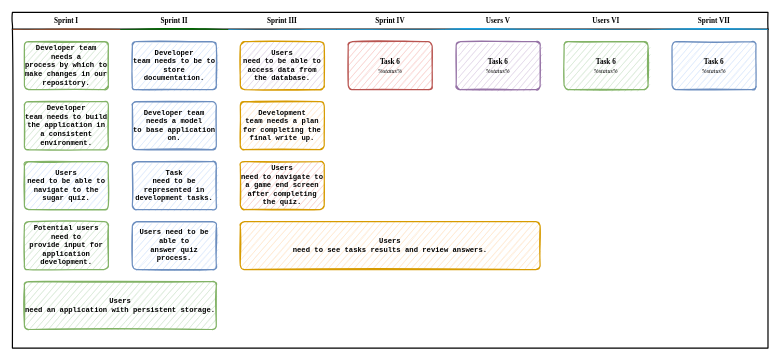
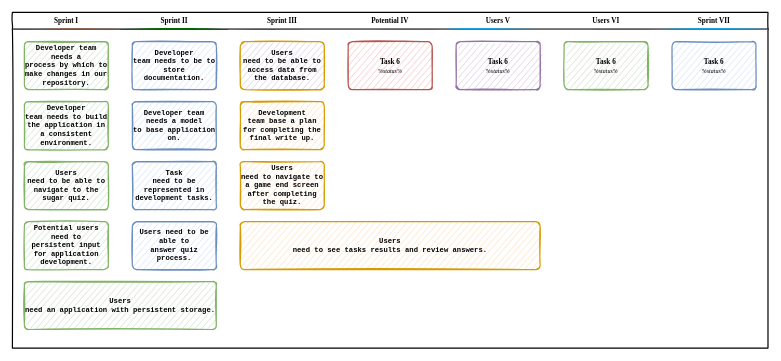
  <mxCell id="0" />
  <mxCell id="1" parent="0" />
  <mxCell id="2" value="" style="swimlane;fontStyle=2;childLayout=stackLayout;horizontal=1;startSize=28;horizontalStack=1;resizeParent=1;resizeParentMax=0;resizeLast=0;collapsible=0;marginBottom=0;swimlaneFillColor=none;fontFamily=Permanent Marker;fontSize=16;points=[];verticalAlign=top;stackBorder=0;resizable=1;strokeWidth=2;sketch=1;disableMultiStroke=1;" parent="1" vertex="1"><mxGeometry x="20" y="20" width="1260" height="560" as="geometry" /></mxCell>
  <mxCell id="3" value="Sprint I" style="swimlane;strokeWidth=2;fontFamily=Permanent Marker;html=0;startSize=1;verticalAlign=bottom;spacingBottom=5;points=[];childLayout=stackLayout;stackBorder=20;stackSpacing=20;resizeLast=0;resizeParent=1;horizontalStack=0;collapsible=0;sketch=1;strokeColor=none;fillStyle=solid;fillColor=#A0522D;" parent="2" vertex="1"><mxGeometry y="28" width="180" height="532" as="geometry" /></mxCell>
  <mxCell id="4" value="&lt;font style=&quot;font-size: 12px&quot;&gt;&lt;span&gt;Developer team needs a&lt;br&gt;     process by which to make changes in our repository.&lt;br&gt;&lt;/span&gt;&lt;/font&gt;" style="whiteSpace=wrap;html=1;strokeWidth=2;fillColor=#d5e8d4;fontStyle=1;spacingTop=0;rounded=1;arcSize=9;points=[];sketch=1;fontFamily=Courier New;hachureGap=8;fillWeight=1;strokeColor=#82b366;" parent="3" vertex="1"><mxGeometry x="20" y="21" width="140" height="80" as="geometry" /></mxCell>
  <mxCell id="5" value="Developer&lt;br&gt;team needs to build the application in a consistent environment." style="whiteSpace=wrap;html=1;strokeWidth=2;fillColor=#d5e8d4;fontStyle=1;spacingTop=0;rounded=1;arcSize=9;points=[];sketch=1;fontFamily=Courier New;hachureGap=8;fillWeight=1;strokeColor=#82b366;" parent="3" vertex="1"><mxGeometry x="20" y="121" width="140" height="80" as="geometry" /></mxCell>
- <mxCell id="6" value="Users&lt;br&gt;need to be able to navigate to the sugar quiz." style="whiteSpace=wrap;html=1;strokeWidth=2;fillColor=#dae8fc;fontStyle=1;spacingTop=0;rounded=1;arcSize=9;points=[];sketch=1;fontFamily=Courier New;hachureGap=8;fillWeight=1;strokeColor=#82b366;" parent="3" vertex="1"><mxGeometry x="20" y="221" width="140" height="80" as="geometry" /></mxCell>
- <mxCell id="7" value="&lt;span&gt;Potential users need to&lt;br&gt;     provide input for application development.&lt;br&gt;&lt;/span&gt;" style="whiteSpace=wrap;html=1;strokeWidth=2;fillColor=#d5e8d4;fontStyle=1;spacingTop=0;rounded=1;arcSize=9;points=[];sketch=1;fontFamily=Courier New;hachureGap=8;fillWeight=1;strokeColor=#82b366;" vertex="1" parent="3"><mxGeometry x="20" y="321" width="140" height="80" as="geometry" /></mxCell>
+ <mxCell id="6" value="Users&lt;br&gt;need to be able to navigate to the sugar quiz." style="whiteSpace=wrap;html=1;strokeWidth=2;fillColor=#d5e8d4;fontStyle=1;spacingTop=0;rounded=1;arcSize=9;points=[];sketch=1;fontFamily=Courier New;hachureGap=8;fillWeight=1;strokeColor=#82b366;" parent="3" vertex="1"><mxGeometry x="20" y="221" width="140" height="80" as="geometry" /></mxCell>
+ <mxCell id="7" value="&lt;span&gt;Potential users need to&lt;br&gt;     persistent input for application development.&lt;br&gt;&lt;/span&gt;" style="whiteSpace=wrap;html=1;strokeWidth=2;fillColor=#d5e8d4;fontStyle=1;spacingTop=0;rounded=1;arcSize=9;points=[];sketch=1;fontFamily=Courier New;hachureGap=8;fillWeight=1;strokeColor=#82b366;" vertex="1" parent="3"><mxGeometry x="20" y="321" width="140" height="80" as="geometry" /></mxCell>
  <mxCell id="8" value="Sprint II" style="swimlane;strokeWidth=2;fontFamily=Permanent Marker;html=0;startSize=1;verticalAlign=bottom;spacingBottom=5;points=[];childLayout=stackLayout;stackBorder=20;stackSpacing=20;resizeLast=0;resizeParent=1;horizontalStack=0;collapsible=0;sketch=1;strokeColor=none;fillStyle=solid;fillColor=#006600;" parent="2" vertex="1"><mxGeometry x="180" y="28" width="180" height="532" as="geometry" /></mxCell>
  <mxCell id="9" value="&lt;font style=&quot;font-size: 12px&quot;&gt;Developer&lt;br/&gt;team needs to be to store documentation.&lt;br&gt;&lt;/font&gt;" style="whiteSpace=wrap;html=1;strokeWidth=2;fillColor=#dae8fc;fontStyle=1;spacingTop=0;rounded=1;arcSize=9;points=[];sketch=1;fontFamily=Courier New;hachureGap=8;fillWeight=1;strokeColor=#6c8ebf;align=center;" parent="8" vertex="1"><mxGeometry x="20" y="21" width="140" height="80" as="geometry" /></mxCell>
  <mxCell id="10" value="&lt;font&gt;&lt;span&gt;&lt;font style=&quot;font-size: 12px&quot;&gt;Developer team needs a model&lt;br&gt;     to base application on.&lt;br&gt;&lt;/font&gt;&lt;/span&gt;&lt;/font&gt;" style="whiteSpace=wrap;html=1;strokeWidth=2;fillColor=#dae8fc;fontStyle=1;spacingTop=0;rounded=1;arcSize=9;points=[];sketch=1;fontFamily=Courier New;hachureGap=8;fillWeight=1;strokeColor=#6c8ebf;align=center;" vertex="1" parent="8"><mxGeometry x="20" y="121" width="140" height="80" as="geometry" /></mxCell>
  <mxCell id="11" value="&lt;font style=&quot;font-size: 12px&quot;&gt;Task&lt;br/&gt;need to be represented in development tasks.&lt;br&gt;&lt;/font&gt;" style="whiteSpace=wrap;html=1;strokeWidth=2;fillColor=#dae8fc;fontStyle=1;spacingTop=0;rounded=1;arcSize=9;points=[];sketch=1;fontFamily=Courier New;hachureGap=8;fillWeight=1;strokeColor=#6c8ebf;align=center;" vertex="1" parent="8"><mxGeometry x="20" y="221" width="140" height="80" as="geometry" /></mxCell>
  <mxCell id="12" value="&lt;font&gt;&lt;span&gt;&lt;font style=&quot;font-size: 12px&quot;&gt;Users need to be able to&lt;br&gt;     answer quiz process.&lt;br&gt;&lt;/font&gt;&lt;/span&gt;&lt;/font&gt;" style="whiteSpace=wrap;html=1;strokeWidth=2;fillColor=#dae8fc;fontStyle=1;spacingTop=0;rounded=1;arcSize=9;points=[];sketch=1;fontFamily=Courier New;hachureGap=8;fillWeight=1;strokeColor=#6c8ebf;align=center;" vertex="1" parent="8"><mxGeometry x="20" y="321" width="140" height="80" as="geometry" /></mxCell>
  <mxCell id="13" value="Sprint III" style="swimlane;strokeWidth=2;fontFamily=Permanent Marker;html=0;startSize=1;verticalAlign=bottom;spacingBottom=5;points=[];childLayout=stackLayout;stackBorder=20;stackSpacing=20;resizeLast=0;resizeParent=1;horizontalStack=0;collapsible=0;sketch=1;strokeColor=none;fillStyle=solid;fillColor=#1BA1E2;" parent="2" vertex="1"><mxGeometry x="360" y="28" width="180" height="532" as="geometry" /></mxCell>
  <mxCell id="14" value="Users&lt;br/&gt;need to be able to access data from the database." style="whiteSpace=wrap;html=1;strokeWidth=2;fillColor=#e1d5e7;fontStyle=1;spacingTop=0;rounded=1;arcSize=9;points=[];sketch=1;fontFamily=Courier New;hachureGap=8;fillWeight=1;strokeColor=#d79b00;" parent="13" vertex="1"><mxGeometry x="20" y="21" width="140" height="80" as="geometry" /></mxCell>
- <mxCell id="15" value="Development&lt;br/&gt;team needs a plan for completing the final write up." style="whiteSpace=wrap;html=1;strokeWidth=2;fillColor=#ffe6cc;fontStyle=1;spacingTop=0;rounded=1;arcSize=9;points=[];sketch=1;fontFamily=Courier New;hachureGap=8;fillWeight=1;strokeColor=#d79b00;" vertex="1" parent="13"><mxGeometry x="20" y="121" width="140" height="80" as="geometry" /></mxCell>
- <mxCell id="16" value="Users&lt;br/&gt;need to navigate to a game end screen after completing the quiz." style="whiteSpace=wrap;html=1;strokeWidth=2;fillColor=#f8cecc;fontStyle=1;spacingTop=0;rounded=1;arcSize=9;points=[];sketch=1;fontFamily=Courier New;hachureGap=8;fillWeight=1;strokeColor=#d79b00;" vertex="1" parent="13"><mxGeometry x="20" y="221" width="140" height="80" as="geometry" /></mxCell>
- <mxCell id="17" value="Sprint IV" style="swimlane;strokeWidth=2;fontFamily=Permanent Marker;html=0;startSize=1;verticalAlign=bottom;spacingBottom=5;points=[];childLayout=stackLayout;stackBorder=20;stackSpacing=20;resizeLast=0;resizeParent=1;horizontalStack=0;collapsible=0;sketch=1;strokeColor=none;fillStyle=solid;fillColor=#1BA1E2;" vertex="1" parent="2"><mxGeometry x="540" y="28" width="180" height="532" as="geometry" /></mxCell>
+ <mxCell id="15" value="Development&lt;br/&gt;team base a plan for completing the final write up." style="whiteSpace=wrap;html=1;strokeWidth=2;fillColor=#ffe6cc;fontStyle=1;spacingTop=0;rounded=1;arcSize=9;points=[];sketch=1;fontFamily=Courier New;hachureGap=8;fillWeight=1;strokeColor=#d79b00;" vertex="1" parent="13"><mxGeometry x="20" y="121" width="140" height="80" as="geometry" /></mxCell>
+ <mxCell id="16" value="Users&lt;br/&gt;need to navigate to a game end screen after completing the quiz." style="whiteSpace=wrap;html=1;strokeWidth=2;fillColor=#ffe6cc;fontStyle=1;spacingTop=0;rounded=1;arcSize=9;points=[];sketch=1;fontFamily=Courier New;hachureGap=8;fillWeight=1;strokeColor=#d79b00;" vertex="1" parent="13"><mxGeometry x="20" y="221" width="140" height="80" as="geometry" /></mxCell>
+ <mxCell id="17" value="Potential IV" style="swimlane;strokeWidth=2;fontFamily=Permanent Marker;html=0;startSize=1;verticalAlign=bottom;spacingBottom=5;points=[];childLayout=stackLayout;stackBorder=20;stackSpacing=20;resizeLast=0;resizeParent=1;horizontalStack=0;collapsible=0;sketch=1;strokeColor=none;fillStyle=solid;fillColor=#1BA1E2;" vertex="1" parent="2"><mxGeometry x="540" y="28" width="180" height="532" as="geometry" /></mxCell>
  <mxCell id="18" value="Task 6&lt;br&gt;&lt;span style=&quot;font-weight: normal&quot;&gt;&lt;i&gt;&lt;font style=&quot;font-size: 10px&quot;&gt;%status%&lt;/font&gt;&lt;/i&gt;&lt;/span&gt;" style="whiteSpace=wrap;html=1;strokeWidth=2;fillColor=#f8cecc;fontStyle=1;spacingTop=0;rounded=1;arcSize=9;points=[];sketch=1;fontFamily=Permanent Marker;hachureGap=8;fillWeight=1;strokeColor=#b85450;" vertex="1" parent="17"><mxGeometry x="20" y="21" width="140" height="80" as="geometry" /></mxCell>
  <mxCell id="19" value="Users V" style="swimlane;strokeWidth=2;fontFamily=Permanent Marker;html=0;startSize=1;verticalAlign=bottom;spacingBottom=5;points=[];childLayout=stackLayout;stackBorder=20;stackSpacing=20;resizeLast=0;resizeParent=1;horizontalStack=0;collapsible=0;sketch=1;strokeColor=none;fillStyle=solid;fillColor=#1BA1E2;" vertex="1" parent="2"><mxGeometry x="720" y="28" width="180" height="532" as="geometry" /></mxCell>
  <mxCell id="20" value="Task 6&lt;br&gt;&lt;span style=&quot;font-weight: normal&quot;&gt;&lt;i&gt;&lt;font style=&quot;font-size: 10px&quot;&gt;%status%&lt;/font&gt;&lt;/i&gt;&lt;/span&gt;" style="whiteSpace=wrap;html=1;strokeWidth=2;fillColor=#e1d5e7;fontStyle=1;spacingTop=0;rounded=1;arcSize=9;points=[];sketch=1;fontFamily=Permanent Marker;hachureGap=8;fillWeight=1;strokeColor=#9673a6;" vertex="1" parent="19"><mxGeometry x="20" y="21" width="140" height="80" as="geometry" /></mxCell>
  <mxCell id="21" value="Users VI" style="swimlane;strokeWidth=2;fontFamily=Permanent Marker;html=0;startSize=1;verticalAlign=bottom;spacingBottom=5;points=[];childLayout=stackLayout;stackBorder=20;stackSpacing=20;resizeLast=0;resizeParent=1;horizontalStack=0;collapsible=0;sketch=1;strokeColor=none;fillStyle=solid;fillColor=#1BA1E2;" vertex="1" parent="2"><mxGeometry x="900" y="28" width="180" height="532" as="geometry" /></mxCell>
  <mxCell id="22" value="Task 6&lt;br&gt;&lt;span style=&quot;font-weight: normal&quot;&gt;&lt;i&gt;&lt;font style=&quot;font-size: 10px&quot;&gt;%status%&lt;/font&gt;&lt;/i&gt;&lt;/span&gt;" style="whiteSpace=wrap;html=1;strokeWidth=2;fillColor=#d5e8d4;fontStyle=1;spacingTop=0;rounded=1;arcSize=9;points=[];sketch=1;fontFamily=Permanent Marker;hachureGap=8;fillWeight=1;strokeColor=#82b366;" vertex="1" parent="21"><mxGeometry x="20" y="21" width="140" height="80" as="geometry" /></mxCell>
  <mxCell id="23" value="Sprint VII" style="swimlane;strokeWidth=2;fontFamily=Permanent Marker;html=0;startSize=1;verticalAlign=bottom;spacingBottom=5;points=[];childLayout=stackLayout;stackBorder=20;stackSpacing=20;resizeLast=0;resizeParent=1;horizontalStack=0;collapsible=0;sketch=1;strokeColor=none;fillStyle=solid;fillColor=#1BA1E2;" vertex="1" parent="2"><mxGeometry x="1080" y="28" width="180" height="532" as="geometry" /></mxCell>
  <mxCell id="24" value="Task 6&lt;br&gt;&lt;span style=&quot;font-weight: normal&quot;&gt;&lt;i&gt;&lt;font style=&quot;font-size: 10px&quot;&gt;%status%&lt;/font&gt;&lt;/i&gt;&lt;/span&gt;" style="whiteSpace=wrap;html=1;strokeWidth=2;fillColor=#dae8fc;fontStyle=1;spacingTop=0;rounded=1;arcSize=9;points=[];sketch=1;fontFamily=Permanent Marker;hachureGap=8;fillWeight=1;strokeColor=#6c8ebf;" vertex="1" parent="23"><mxGeometry x="20" y="21" width="140" height="80" as="geometry" /></mxCell>
  <mxCell id="25" value="Users&lt;br&gt;need an application with persistent storage." style="whiteSpace=wrap;html=1;strokeWidth=2;fillColor=#d5e8d4;fontStyle=1;spacingTop=0;rounded=1;arcSize=9;points=[];sketch=1;fontFamily=Courier New;hachureGap=8;fillWeight=1;strokeColor=#82b366;" vertex="1" parent="1"><mxGeometry x="40" y="469" width="320" height="80" as="geometry" /></mxCell>
  <mxCell id="26" value="Users&lt;br&gt;need to see tasks results and review answers." style="whiteSpace=wrap;html=1;strokeWidth=2;fillColor=#ffe6cc;fontStyle=1;spacingTop=0;rounded=1;arcSize=9;points=[];sketch=1;fontFamily=Courier New;hachureGap=8;fillWeight=1;strokeColor=#d79b00;" vertex="1" parent="1"><mxGeometry x="400" y="369" width="500" height="80" as="geometry" /></mxCell>
